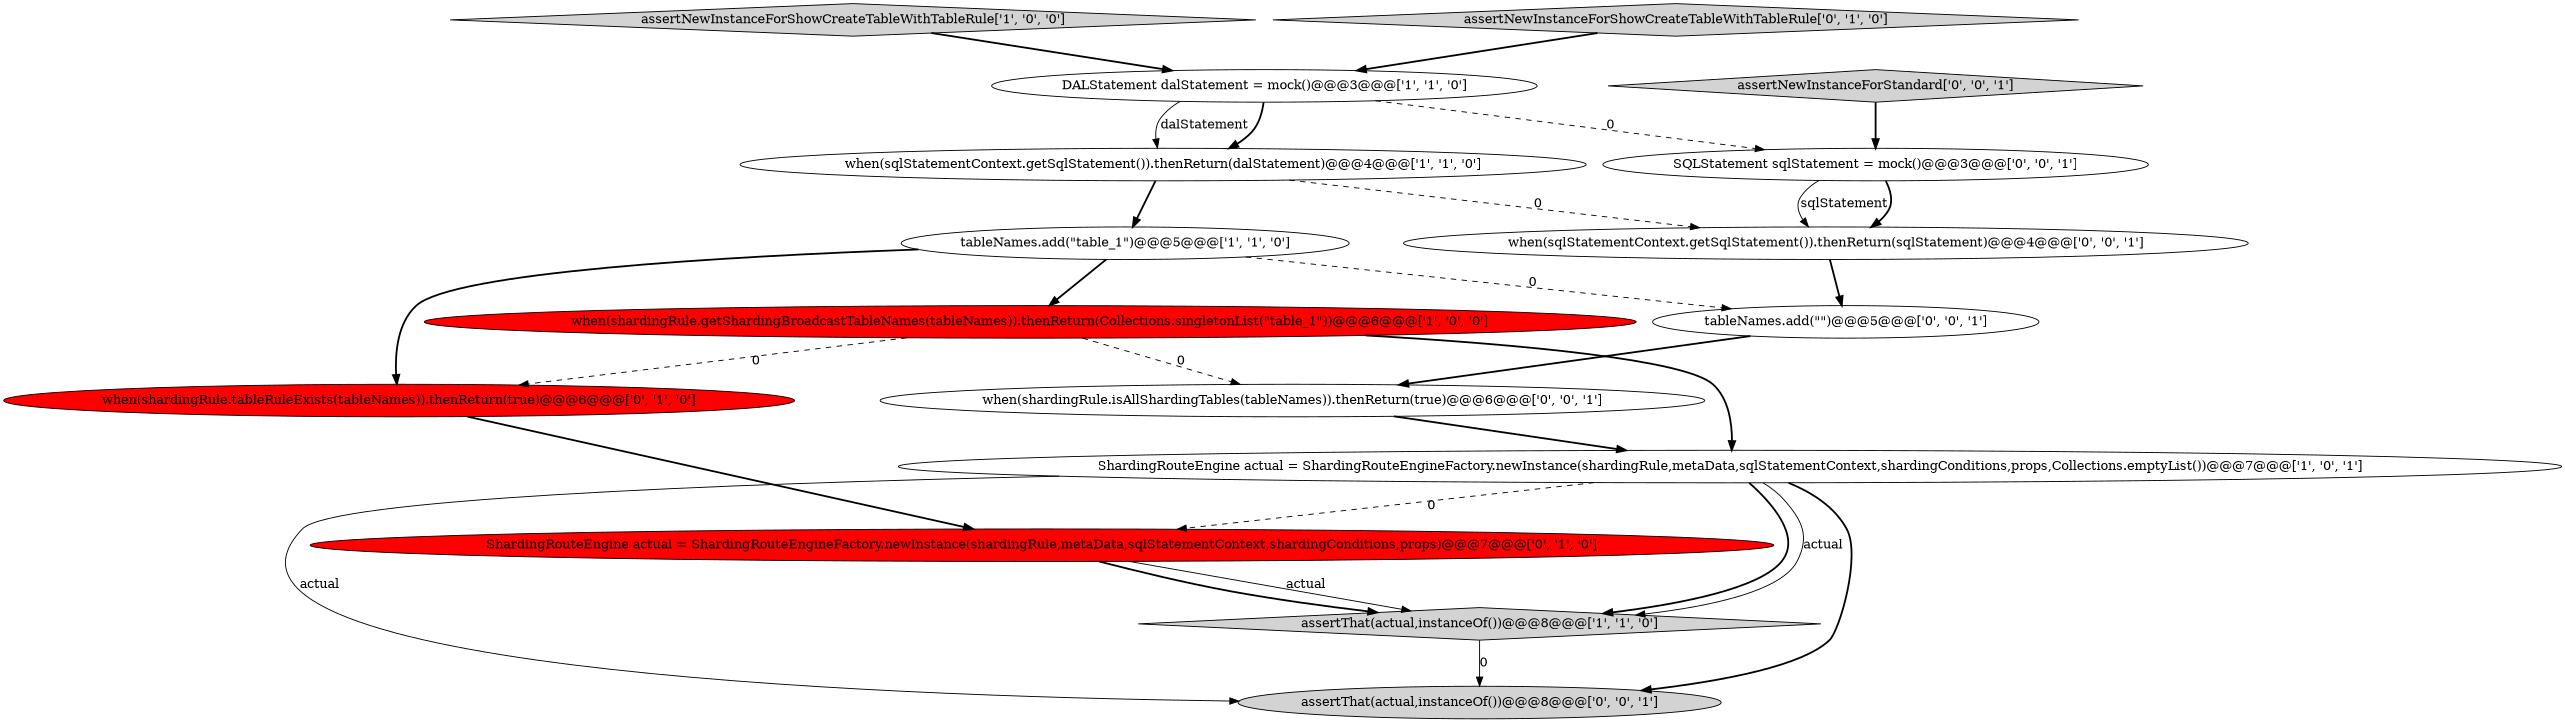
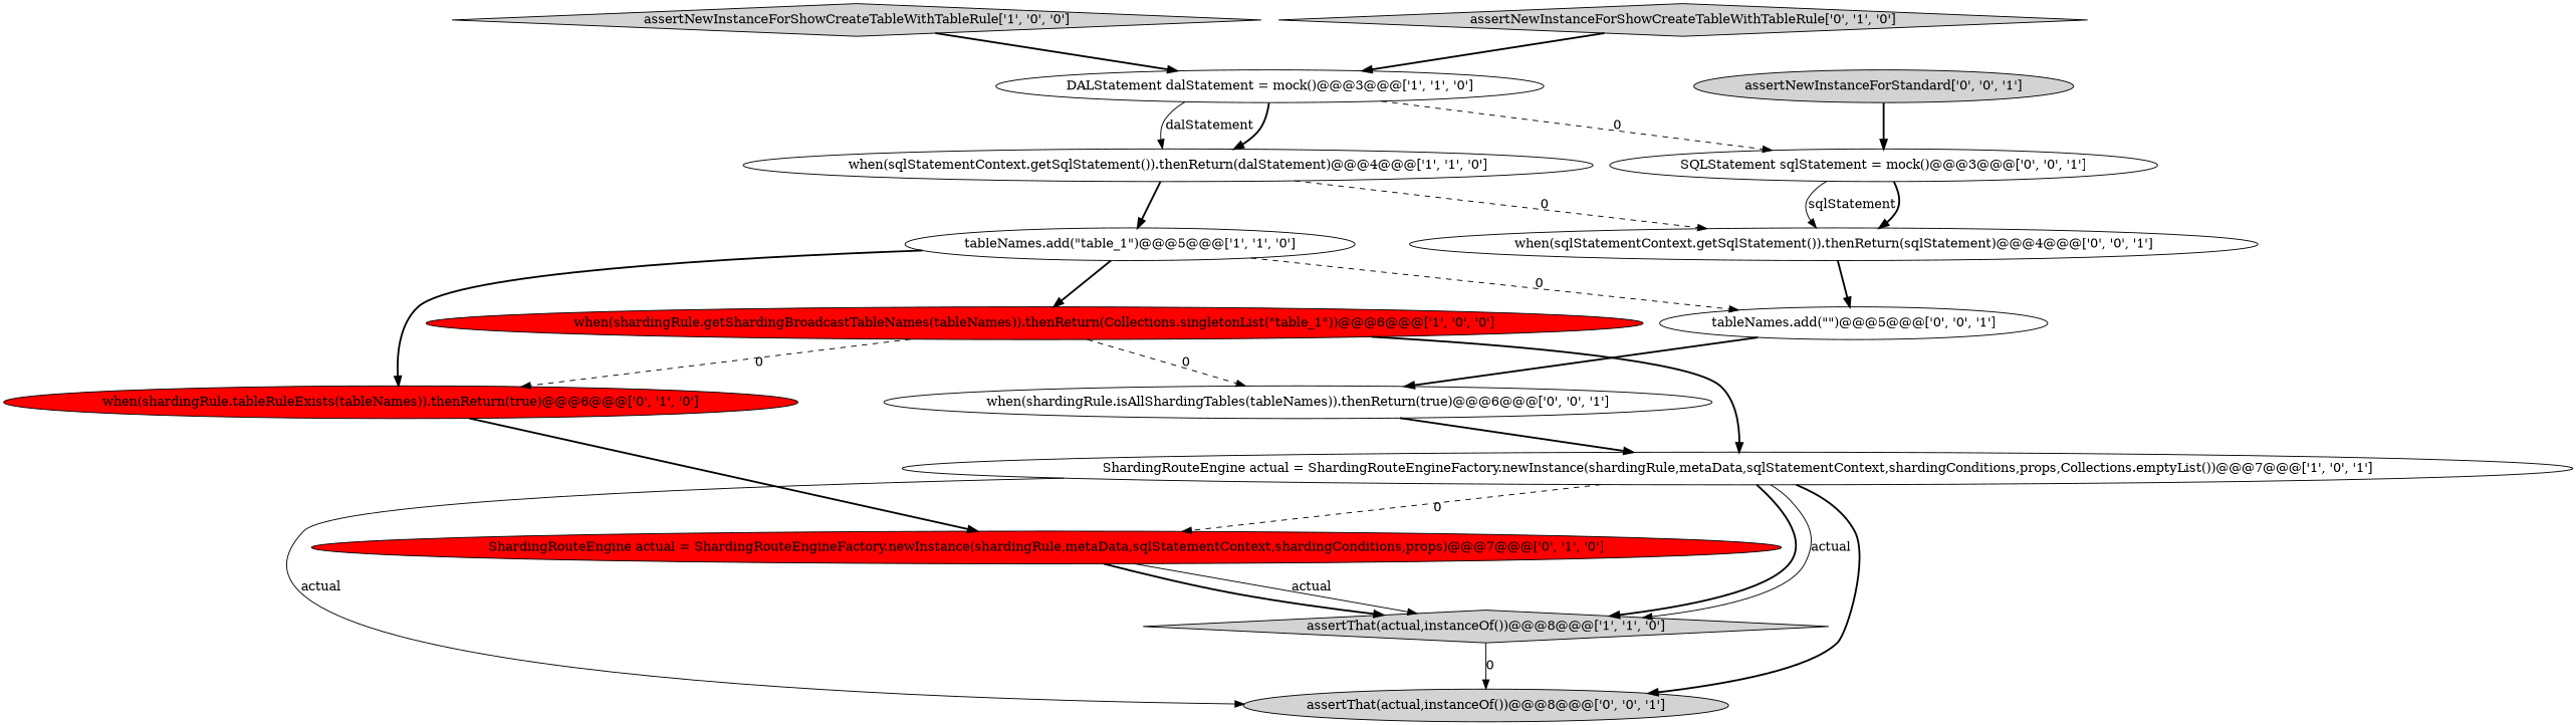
  digraph {
    node [fillcolor=white shape=ellipse style=filled]
    edge [style=bold]
    n1 [label="tableNames.add(\"table_1\")@@@5@@@['1', '1', '0']"]
    n2 [fillcolor=red label="when(shardingRule.getShardingBroadcastTableNames(tableNames)).thenReturn(Collections.singletonList(\"table_1\"))@@@6@@@['1', '0', '0']"]
    n3 [label="tableNames.add(\"\")@@@5@@@['0', '0', '1']"]
    n4 [fillcolor=red label="when(shardingRule.tableRuleExists(tableNames)).thenReturn(true)@@@6@@@['0', '1', '0']"]
    n5 [label="when(shardingRule.isAllShardingTables(tableNames)).thenReturn(true)@@@6@@@['0', '0', '1']"]
    n6 [label="ShardingRouteEngine actual = ShardingRouteEngineFactory.newInstance(shardingRule,metaData,sqlStatementContext,shardingConditions,props,Collections.emptyList())@@@7@@@['1', '0', '1']"]
    n7 [fillcolor=red label="ShardingRouteEngine actual = ShardingRouteEngineFactory.newInstance(shardingRule,metaData,sqlStatementContext,shardingConditions,props)@@@7@@@['0', '1', '0']"]
    n8 [fillcolor=lightgray label="assertThat(actual,instanceOf())@@@8@@@['1', '1', '0']" shape=diamond]
    n9 [fillcolor=lightgray label="assertThat(actual,instanceOf())@@@8@@@['0', '0', '1']"]
    n10 [fillcolor=lightgray label="assertNewInstanceForShowCreateTableWithTableRule['1', '0', '0']" shape=diamond]
    n11 [label="DALStatement dalStatement = mock()@@@3@@@['1', '1', '0']"]
    n12 [label="SQLStatement sqlStatement = mock()@@@3@@@['0', '0', '1']"]
    n13 [label="when(sqlStatementContext.getSqlStatement()).thenReturn(dalStatement)@@@4@@@['1', '1', '0']"]
    n14 [label="when(sqlStatementContext.getSqlStatement()).thenReturn(sqlStatement)@@@4@@@['0', '0', '1']"]
-   n15 [fillcolor=lightgray label="assertNewInstanceForStandard['0', '0', '1']" shape=diamond]
+   n15 [fillcolor=lightgray label="assertNewInstanceForStandard['0', '0', '1']"]
    n16 [fillcolor=lightgray label="assertNewInstanceForShowCreateTableWithTableRule['0', '1', '0']" shape=diamond]
    n1 -> n2
    n1 -> n3 [label=0 style=dashed]
    n1 -> n4
    n2 -> n4 [label=0 style=dashed]
    n2 -> n5 [label=0 style=dashed]
    n2 -> n6
    n3 -> n5
    n4 -> n7
    n5 -> n6
    n6 -> n7 [label=0 style=dashed]
    n6 -> n8
    n6 -> n8 [label=actual style=solid]
    n6 -> n9
    n6 -> n9 [label=actual style=solid]
    n7 -> n8 [label=actual style=solid]
    n7 -> n8
    n8 -> n9 [label=0 style=solid]
    n10 -> n11
    n11 -> n12 [label=0 style=dashed]
    n11 -> n13
    n11 -> n13 [label=dalStatement style=solid]
    n12 -> n14 [label=sqlStatement style=solid]
    n12 -> n14
    n13 -> n1
    n13 -> n14 [label=0 style=dashed]
    n14 -> n3
    n15 -> n12
    n16 -> n11
  }
